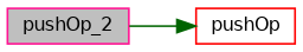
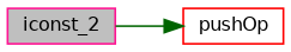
  digraph {
    rankdir=LR
    node [fontname=Helvetica fontsize=10 shape=record style=filled]
-   n1 [color=deeppink fillcolor=grey75 fontcolor=black height=0.2 label=pushOp_2 width=0.4]
+   n1 [color=deeppink fillcolor=grey75 fontcolor=black height=0.2 label=iconst_2 width=0.4]
    n2 [color=red fillcolor=white height=0.2 label=pushOp width=0.4]
    n1 -> n2 [color=darkgreen fontname=Helvetica fontsize=10 labelfontname=Helvetica labelfontsize=10 style=solid]
  }
